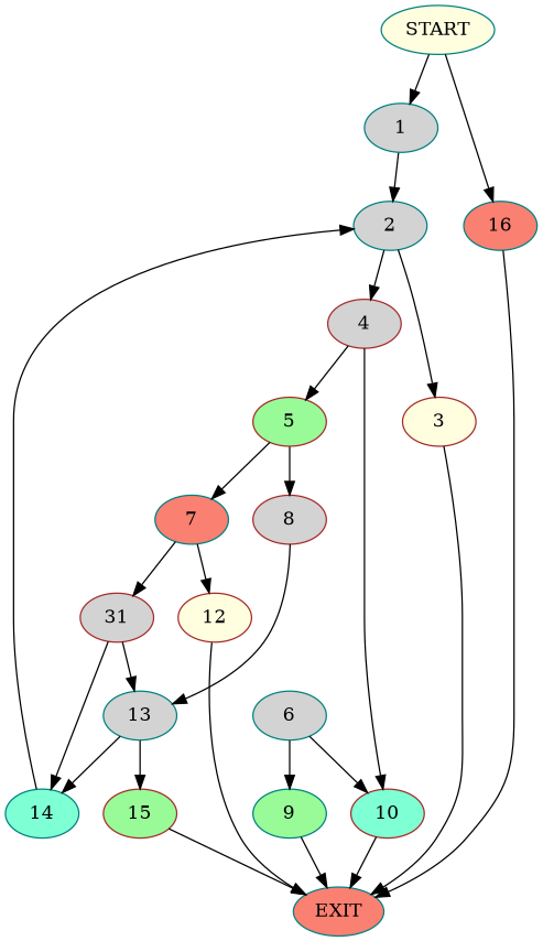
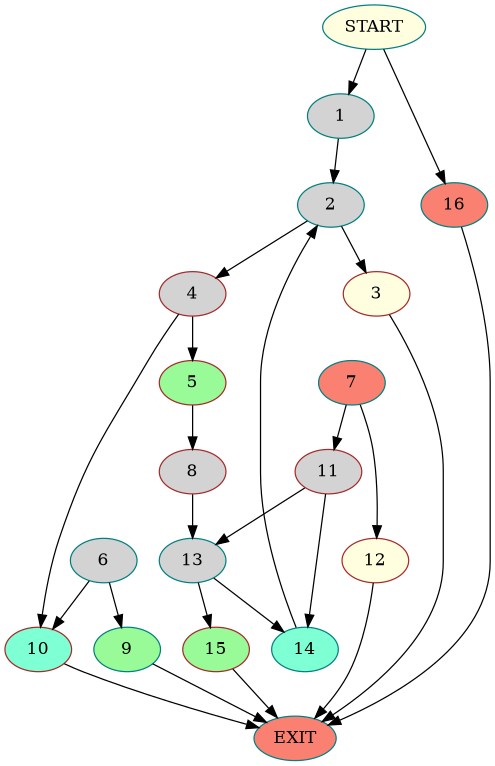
  digraph {
    node [color=teal fillcolor=lightgrey style=filled]
    n1 [fillcolor=lightyellow label=START]
    1
    16 [fillcolor=salmon]
    2
    n5 [fillcolor=salmon label=EXIT]
    3 [color=brown fillcolor=lightyellow]
    4 [color=brown]
    5 [color=brown fillcolor=palegreen]
    10 [color=brown fillcolor=aquamarine]
    7 [fillcolor=salmon]
    8 [color=brown]
    9 [fillcolor=palegreen]
    6
-   11 [color=brown label=31]
+   11 [color=brown]
    12 [color=brown fillcolor=lightyellow]
    13
    14 [fillcolor=aquamarine]
    15 [color=brown fillcolor=palegreen]
    n1 -> 1
    n1 -> 16
    1 -> 2
    16 -> n5
    2 -> 3
    2 -> 4
    3 -> n5
    4 -> 5
    4 -> 10
-   5 -> 7
    5 -> 8
    10 -> n5
    7 -> 11
    7 -> 12
    8 -> 13
    9 -> n5
    6 -> 10
    6 -> 9
    11 -> 13
    11 -> 14
    12 -> n5
    13 -> 14
    13 -> 15
    14 -> 2
    15 -> n5
  }
